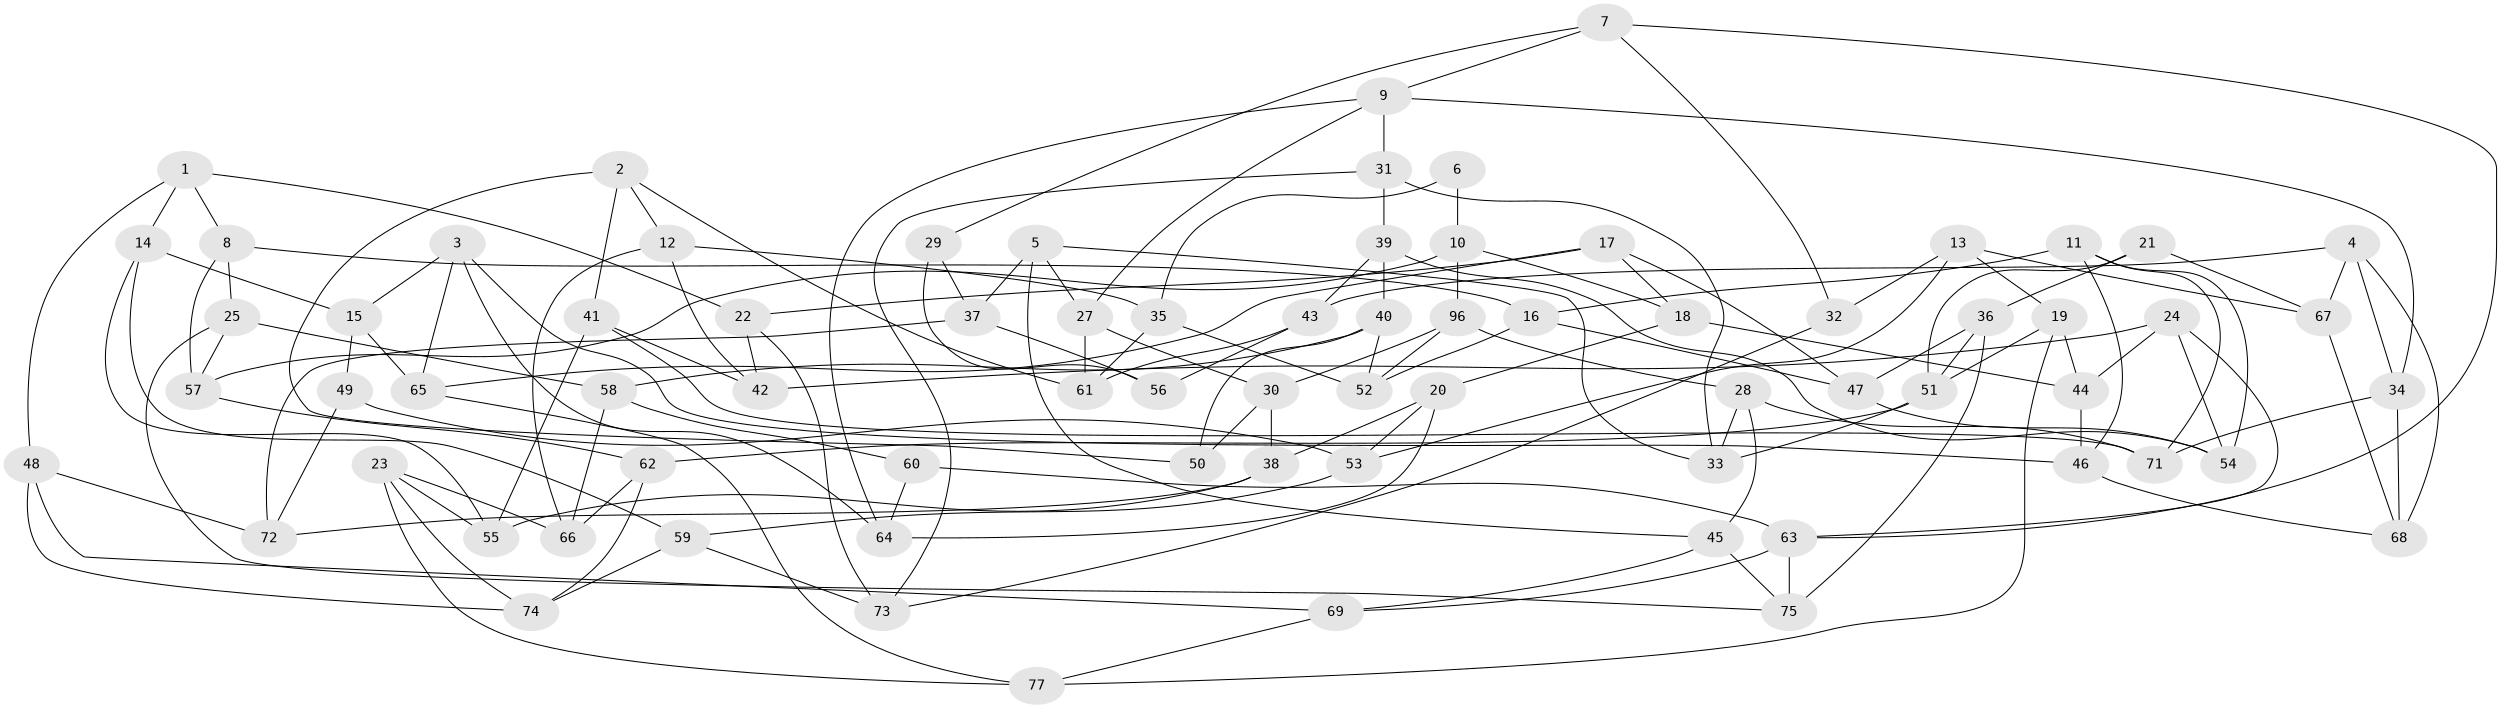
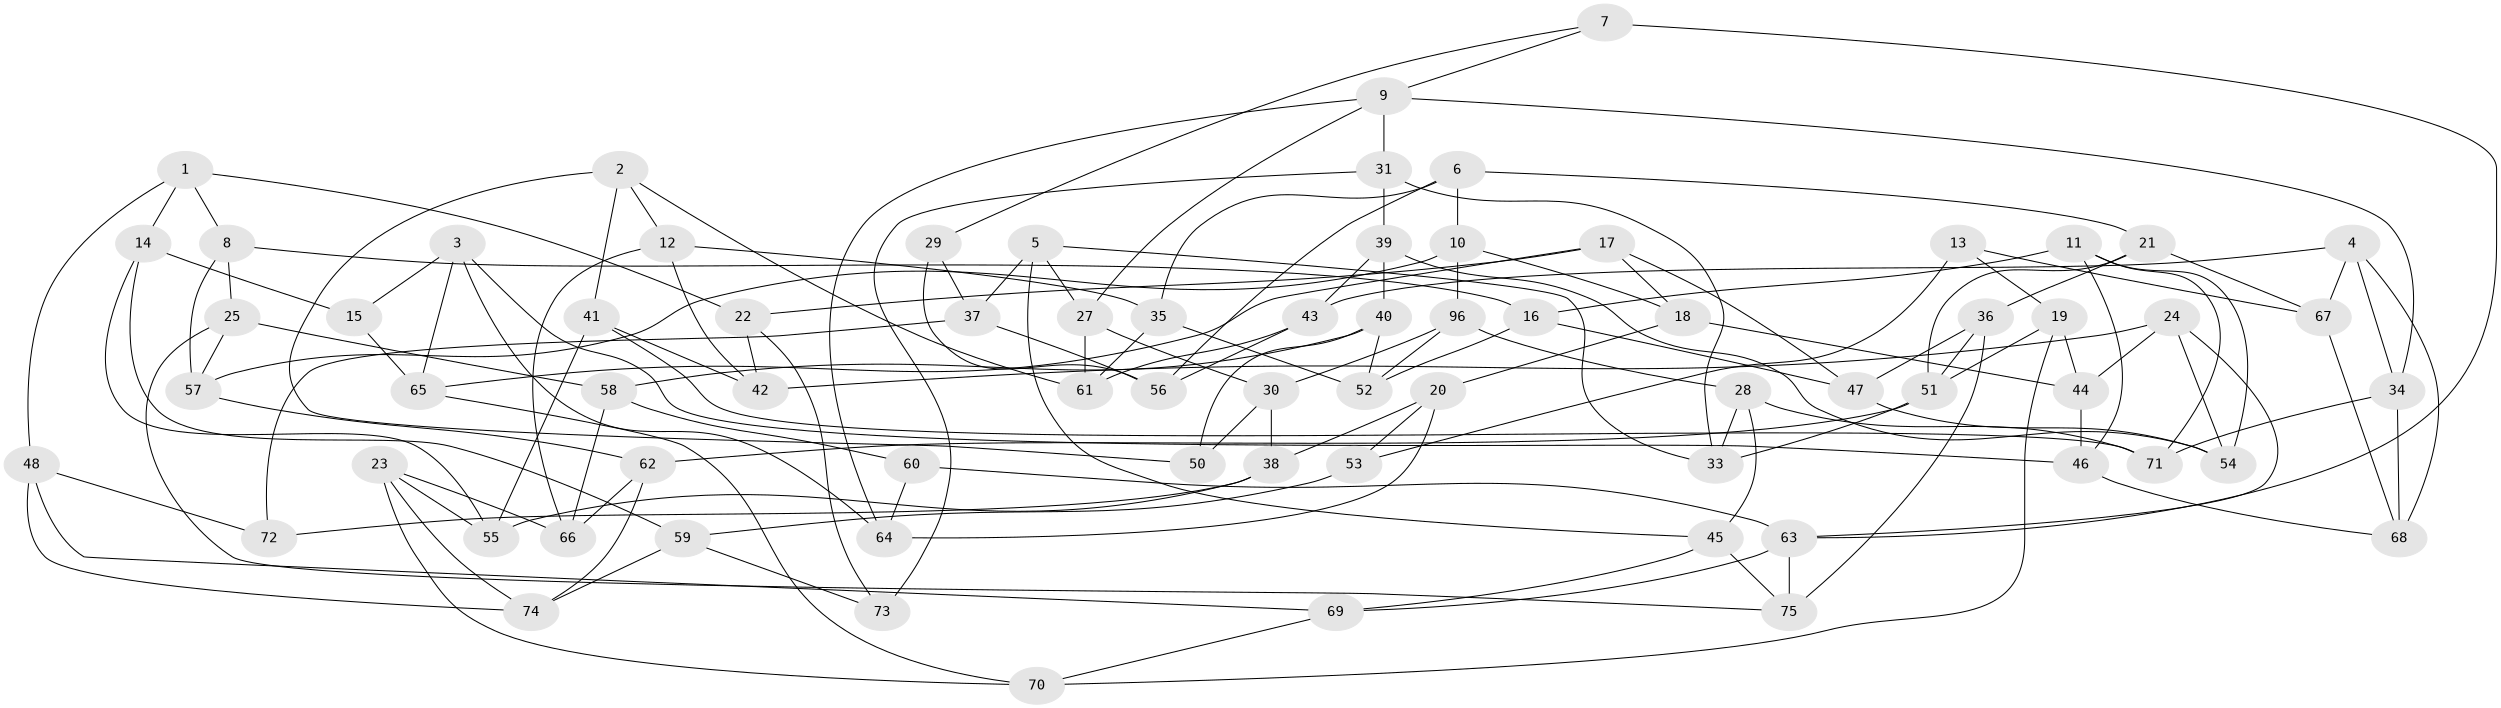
  graph {
    fontname="DejaVu Sans Mono"
    node [color=gray90 fontname="DejaVu Sans Mono" style=filled]
    edge [fontname="DejaVu Sans Mono"]
    1
    8
    14
    22
    48
    16
    25
    57
    15
    55
    59
    42
    73
    74
    72
    69
    2
    12
    41
    50
    61
    35
    66
    71
    3
    46
    64
    65
-   49
    68
-   70 [label=77]
+   70
    4
    34
    43
    67
    56
    5
    27
    33
    37
    45
    30
    75
    6
    10
    21
    18
    n48 [label=96]
    51
    36
    52
    7
    9
    29
-   32
    63
    31
    47
    58
    62
    20
    44
    28
    11
    54
    13
    19
    53
    17
    38
    23
    24
    60
    39
    40
    1 -- 8
    1 -- 14
    1 -- 22
    1 -- 48
    8 -- 16
    8 -- 25
    8 -- 57
    14 -- 15
    14 -- 55
    14 -- 59
    22 -- 42
    22 -- 73
    48 -- 74
    48 -- 72
    48 -- 69
    16 -- 52
    16 -- 47
    25 -- 57
    25 -- 75
    25 -- 58
    57 -- 62
    15 -- 65
-   15 -- 49
    59 -- 73
    59 -- 74
    69 -- 70
    2 -- 12
    2 -- 41
    2 -- 50
    2 -- 61
    12 -- 42
    12 -- 35
    12 -- 66
    41 -- 55
    41 -- 42
    41 -- 71
    35 -- 61
    35 -- 52
    3 -- 15
    3 -- 46
    3 -- 64
    3 -- 65
    46 -- 68
    65 -- 70
-   49 -- 72
-   49 -- 53
    4 -- 68
    4 -- 34
    4 -- 43
    4 -- 67
    34 -- 71
    34 -- 68
    43 -- 61
    43 -- 56
    67 -- 68
    5 -- 27
    5 -- 33
    5 -- 37
    5 -- 45
    27 -- 61
    27 -- 30
    37 -- 72
    37 -- 56
    45 -- 69
    45 -- 75
    30 -- 50
    30 -- 38
    6 -- 35
+   6 -- 56
    6 -- 10
+   6 -- 21
    10 -- 57
    10 -- 18
    10 -- n48
    21 -- 67
    21 -- 51
    21 -- 36
    18 -- 20
    18 -- 44
    n48 -- 30
    n48 -- 52
    n48 -- 28
    51 -- 33
    51 -- 62
    36 -- 75
    36 -- 51
    36 -- 47
    7 -- 9
    7 -- 29
-   7 -- 32
    7 -- 63
    9 -- 64
    9 -- 34
    9 -- 27
    9 -- 31
    29 -- 56
    29 -- 37
-   32 -- 73
    63 -- 69
    63 -- 75
    31 -- 73
    31 -- 33
    31 -- 39
    47 -- 54
    58 -- 66
    58 -- 60
    62 -- 74
    62 -- 66
    20 -- 64
    20 -- 53
    20 -- 38
    44 -- 46
    28 -- 71
    28 -- 33
    28 -- 45
    11 -- 16
    11 -- 71
    11 -- 46
    11 -- 54
    13 -- 67
-   13 -- 32
    13 -- 19
    13 -- 53
    19 -- 70
    19 -- 51
    19 -- 44
    53 -- 59
    17 -- 22
    17 -- 65
    17 -- 18
    17 -- 47
    38 -- 55
    38 -- 72
    23 -- 55
    23 -- 74
    23 -- 66
    23 -- 70
    24 -- 42
    24 -- 63
    24 -- 44
    24 -- 54
    60 -- 64
    60 -- 63
    39 -- 43
    39 -- 54
    39 -- 40
    40 -- 50
    40 -- 52
    40 -- 58
  }
